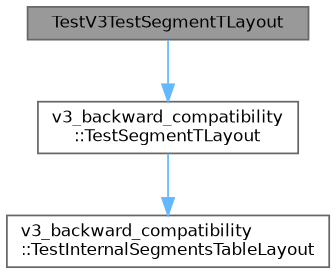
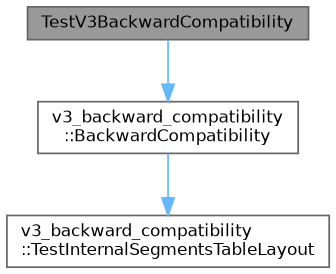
  digraph {
    rankdir=TB
    node [color=grey40 fillcolor=white fontname=Helvetica fontsize=10 shape=box style=filled]
    edge [color=steelblue1 fontname=Helvetica fontsize=10 labelfontname=Helvetica labelfontsize=10 style=solid]
-   n1 [color=gray40 fillcolor=grey60 fontcolor=black height=0.2 label=TestV3TestSegmentTLayout width=0.4]
-   n2 [height=0.2 label="v3_backward_compatibility\l::TestSegmentTLayout" width=0.4]
+   n1 [color=gray40 fillcolor=grey60 fontcolor=black height=0.2 label=TestV3BackwardCompatibility width=0.4]
+   n2 [height=0.2 label="v3_backward_compatibility\l::BackwardCompatibility" width=0.4]
    n3 [height=0.2 label="v3_backward_compatibility\l::TestInternalSegmentsTableLayout" width=0.4]
    n1 -> n2
    n2 -> n3
  }
